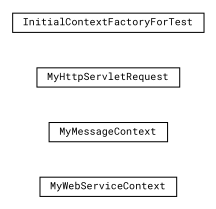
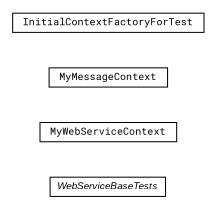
  digraph {
    nodesep=0.25
    ranksep=0.5
    rankdir=LR
    fontname="Roboto Mono"
    node [fontcolor=black fontname="Roboto Mono" fontsize=10.0 shape=plaintext]
+   n1 [label=<<table title="org.miloss.fgsms.test.WebServiceBaseTests" border="0" cellborder="1" cellspacing="0" cellpadding="2" port="p" href="./WebServiceBaseTests.html"> 		<tr><td><table border="0" cellspacing="0" cellpadding="1"> <tr><td align="center" balign="center"><font face="arial italic"> WebServiceBaseTests </font></td></tr> 		</table></td></tr> 		</table>>]
    n2 [label=<<table title="org.miloss.fgsms.test.MyWebServiceContext" border="0" cellborder="1" cellspacing="0" cellpadding="2" port="p" href="./MyWebServiceContext.html"> 		<tr><td><table border="0" cellspacing="0" cellpadding="1"> <tr><td align="center" balign="center"> MyWebServiceContext </td></tr> 		</table></td></tr> 		</table>>]
    n3 [label=<<table title="org.miloss.fgsms.test.MyMessageContext" border="0" cellborder="1" cellspacing="0" cellpadding="2" port="p" href="./MyMessageContext.html"> 		<tr><td><table border="0" cellspacing="0" cellpadding="1"> <tr><td align="center" balign="center"> MyMessageContext </td></tr> 		</table></td></tr> 		</table>>]
-   n4 [label=<<table title="org.miloss.fgsms.test.MyHttpServletRequest" border="0" cellborder="1" cellspacing="0" cellpadding="2" port="p" href="./MyHttpServletRequest.html"> 		<tr><td><table border="0" cellspacing="0" cellpadding="1"> <tr><td align="center" balign="center"> MyHttpServletRequest </td></tr> 		</table></td></tr> 		</table>>]
    n5 [label=<<table title="org.miloss.fgsms.test.InitialContextFactoryForTest" border="0" cellborder="1" cellspacing="0" cellpadding="2" port="p" href="./InitialContextFactoryForTest.html"> 		<tr><td><table border="0" cellspacing="0" cellpadding="1"> <tr><td align="center" balign="center"> InitialContextFactoryForTest </td></tr> 		</table></td></tr> 		</table>>]
  }
